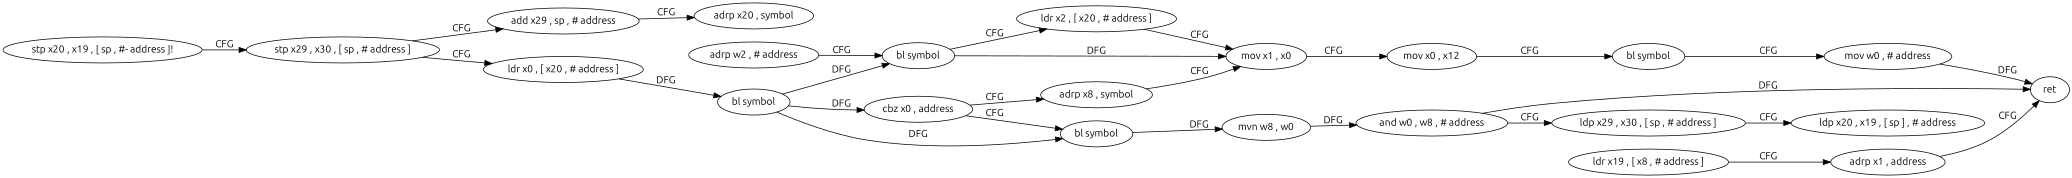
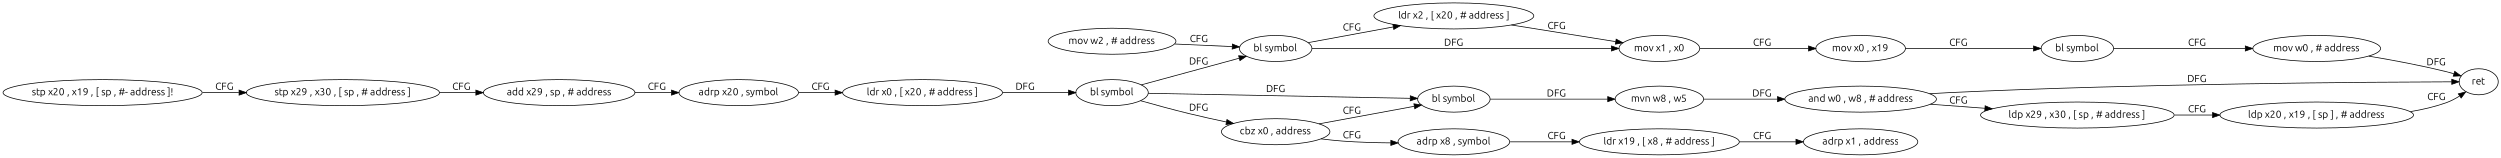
  digraph {
    fontname=Ubuntu
    rankdir=LR
    node [fontname=Ubuntu]
    edge [fontname=Ubuntu]
    n1 [label="stp x20 , x19 , [ sp , #- address ]!"]
    n2 [label="stp x29 , x30 , [ sp , # address ]"]
    n3 [label="add x29 , sp , # address"]
    n4 [label="adrp x20 , symbol"]
    n5 [label="ldr x0 , [ x20 , # address ]"]
    n6 [label="bl symbol"]
    n7 [label="cbz x0 , address"]
    n8 [label="bl symbol"]
    n9 [label="bl symbol"]
    n10 [label="adrp x8 , symbol"]
-   n11 [label="mvn w8 , w0"]
+   n11 [label="mvn w8 , w5"]
    n12 [label="ldr x2 , [ x20 , # address ]"]
    n13 [label="mov x1 , x0"]
    n14 [label="ldr x19 , [ x8 , # address ]"]
    n15 [label="adrp x1 , address"]
    n16 [label="and w0 , w8 , # address"]
-   n17 [label="adrp w2 , # address"]
-   n18 [label="mov x0 , x12"]
+   n17 [label="mov w2 , # address"]
+   n18 [label="mov x0 , x19"]
    n19 [label="bl symbol"]
    n20 [label="mov w0 , # address"]
    n21 [label=ret]
    n22 [label="ldp x29 , x30 , [ sp , # address ]"]
    n23 [label="ldp x20 , x19 , [ sp ] , # address"]
    n1 -> n2 [label=CFG]
    n2 -> n3 [label=CFG]
    n3 -> n4 [label=CFG]
-   n2 -> n5 [label=CFG]
+   n4 -> n5 [label=CFG]
    n5 -> n6 [label=DFG]
    n6 -> n7 [label=DFG]
    n6 -> n8 [label=DFG]
    n6 -> n9 [label=DFG]
    n7 -> n8 [label=CFG]
    n7 -> n10 [label=CFG]
    n8 -> n11 [label=DFG]
    n9 -> n12 [label=CFG]
    n9 -> n13 [label=DFG]
-   n10 -> n13 [label=CFG]
+   n10 -> n14 [label=CFG]
    n11 -> n16 [label=DFG]
    n12 -> n13 [label=CFG]
    n13 -> n18 [label=CFG]
    n14 -> n15 [label=CFG]
    n16 -> n21 [label=DFG]
    n16 -> n22 [label=CFG]
    n17 -> n9 [label=CFG]
    n18 -> n19 [label=CFG]
    n19 -> n20 [label=CFG]
    n20 -> n21 [label=DFG]
    n22 -> n23 [label=CFG]
-   n15 -> n21 [label=CFG]
+   n23 -> n21 [label=CFG]
  }
